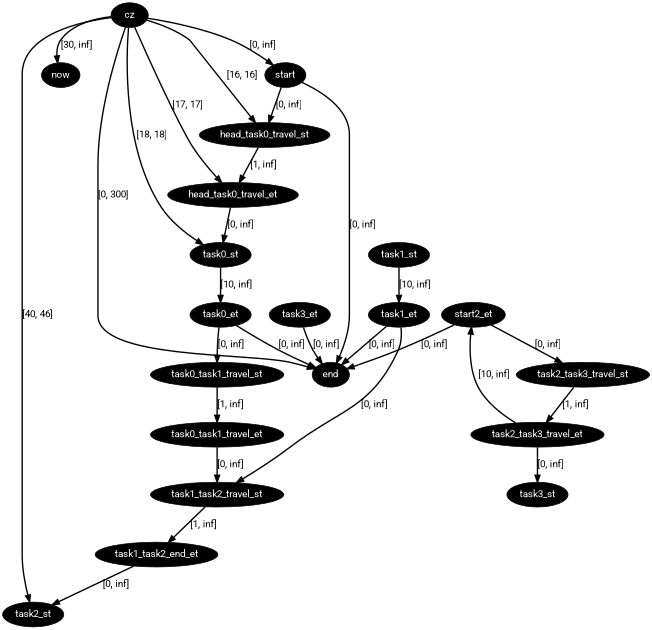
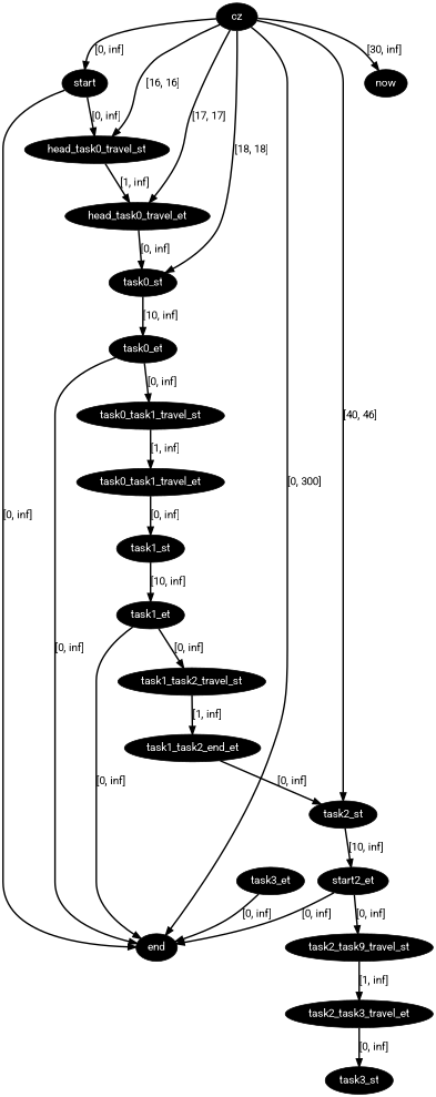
  digraph {
    fontname=Roboto
    node [fillcolor=black fontcolor=white fontname=Roboto style=filled]
    edge [color=black fontname=Roboto penwidth=2]
    n1 [label=cz]
    n2 [label=start]
    n3 [label=now]
    n4 [label=end]
    n5 [label=head_task0_travel_st]
    n6 [label=head_task0_travel_et]
    n7 [label=task0_st]
    n8 [label=task2_st]
    n9 [label=task0_et]
    n10 [label=start2_et]
    n11 [label=task0_task1_travel_st]
    n12 [label=task0_task1_travel_et]
    n13 [label=task1_st]
    n14 [label=task1_et]
    n15 [label=task1_task2_travel_st]
    n16 [label=task1_task2_end_et]
-   n17 [label=task2_task3_travel_st]
+   n17 [label=task2_task9_travel_st]
    n18 [label=task2_task3_travel_et]
    n19 [label=task3_st]
    n20 [label=task3_et]
    n1 -> n2 [label="[0, inf]"]
    n1 -> n3 [label="[30, inf]"]
    n1 -> n4 [label="[0, 300]"]
    n1 -> n5 [label="[16, 16]"]
    n1 -> n6 [label="[17, 17]"]
    n1 -> n7 [label="[18, 18]"]
    n1 -> n8 [label="[40, 46]"]
    n2 -> n4 [label="[0, inf]"]
    n2 -> n5 [label="[0, inf]"]
    n5 -> n6 [label="[1, inf]"]
    n6 -> n7 [label="[0, inf]"]
    n7 -> n9 [label="[10, inf]"]
-   n18 -> n10 [label="[10, inf]"]
+   n8 -> n10 [label="[10, inf]"]
    n9 -> n4 [label="[0, inf]"]
    n9 -> n11 [label="[0, inf]"]
    n10 -> n4 [label="[0, inf]"]
    n10 -> n17 [label="[0, inf]"]
    n11 -> n12 [label="[1, inf]"]
-   n12 -> n15 [label="[0, inf]"]
+   n12 -> n13 [label="[0, inf]"]
    n13 -> n14 [label="[10, inf]"]
    n14 -> n4 [label="[0, inf]"]
    n14 -> n15 [label="[0, inf]"]
    n15 -> n16 [label="[1, inf]"]
    n16 -> n8 [label="[0, inf]"]
    n17 -> n18 [label="[1, inf]"]
    n18 -> n19 [label="[0, inf]"]
    n20 -> n4 [label="[0, inf]"]
  }
